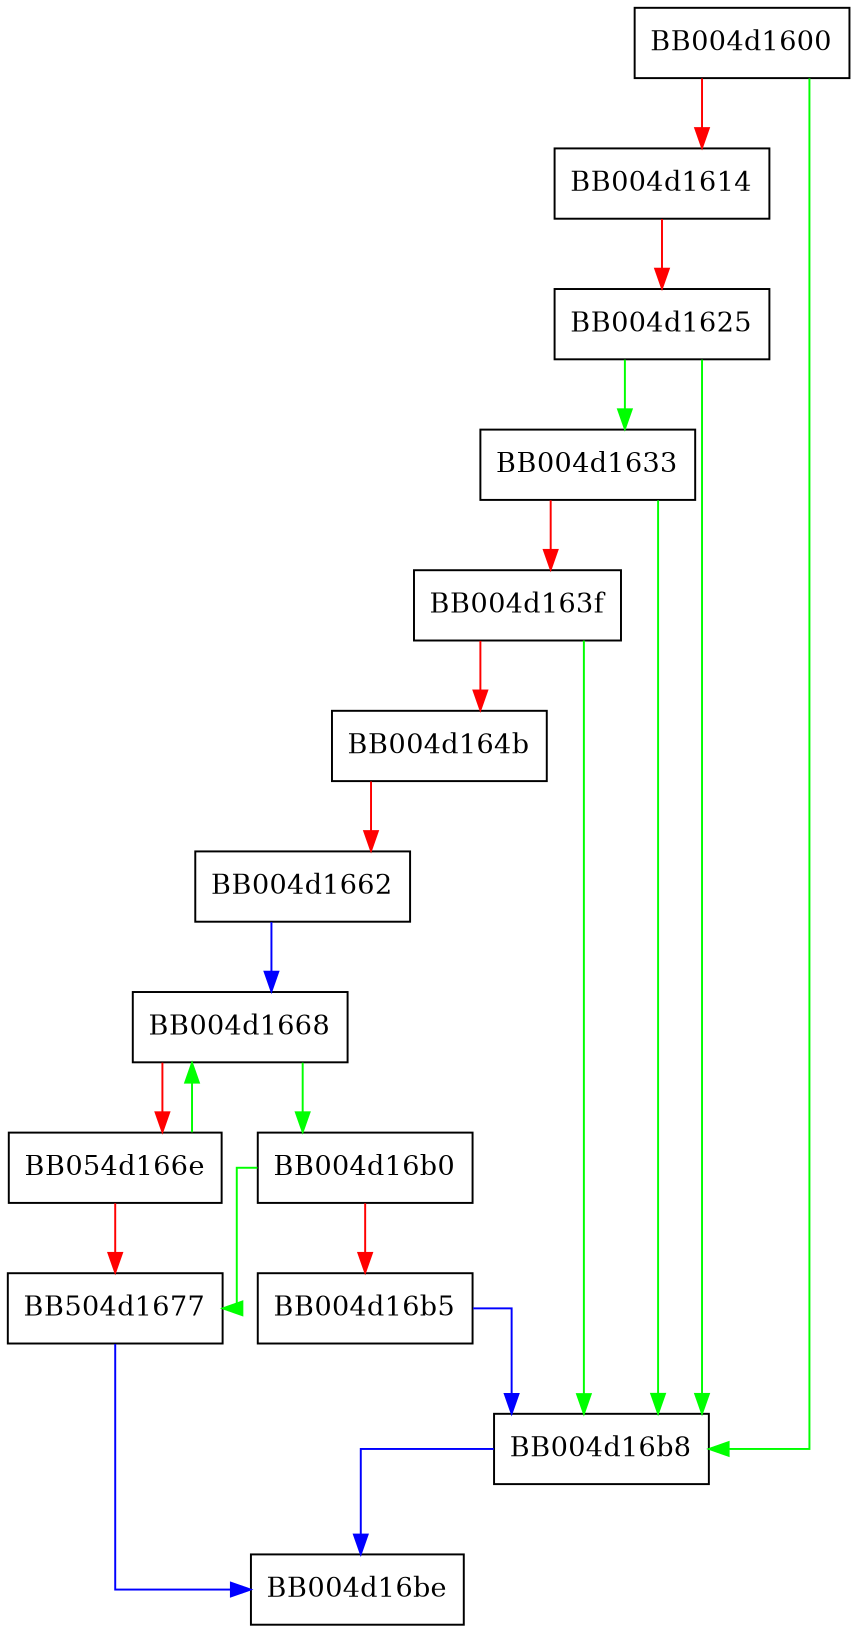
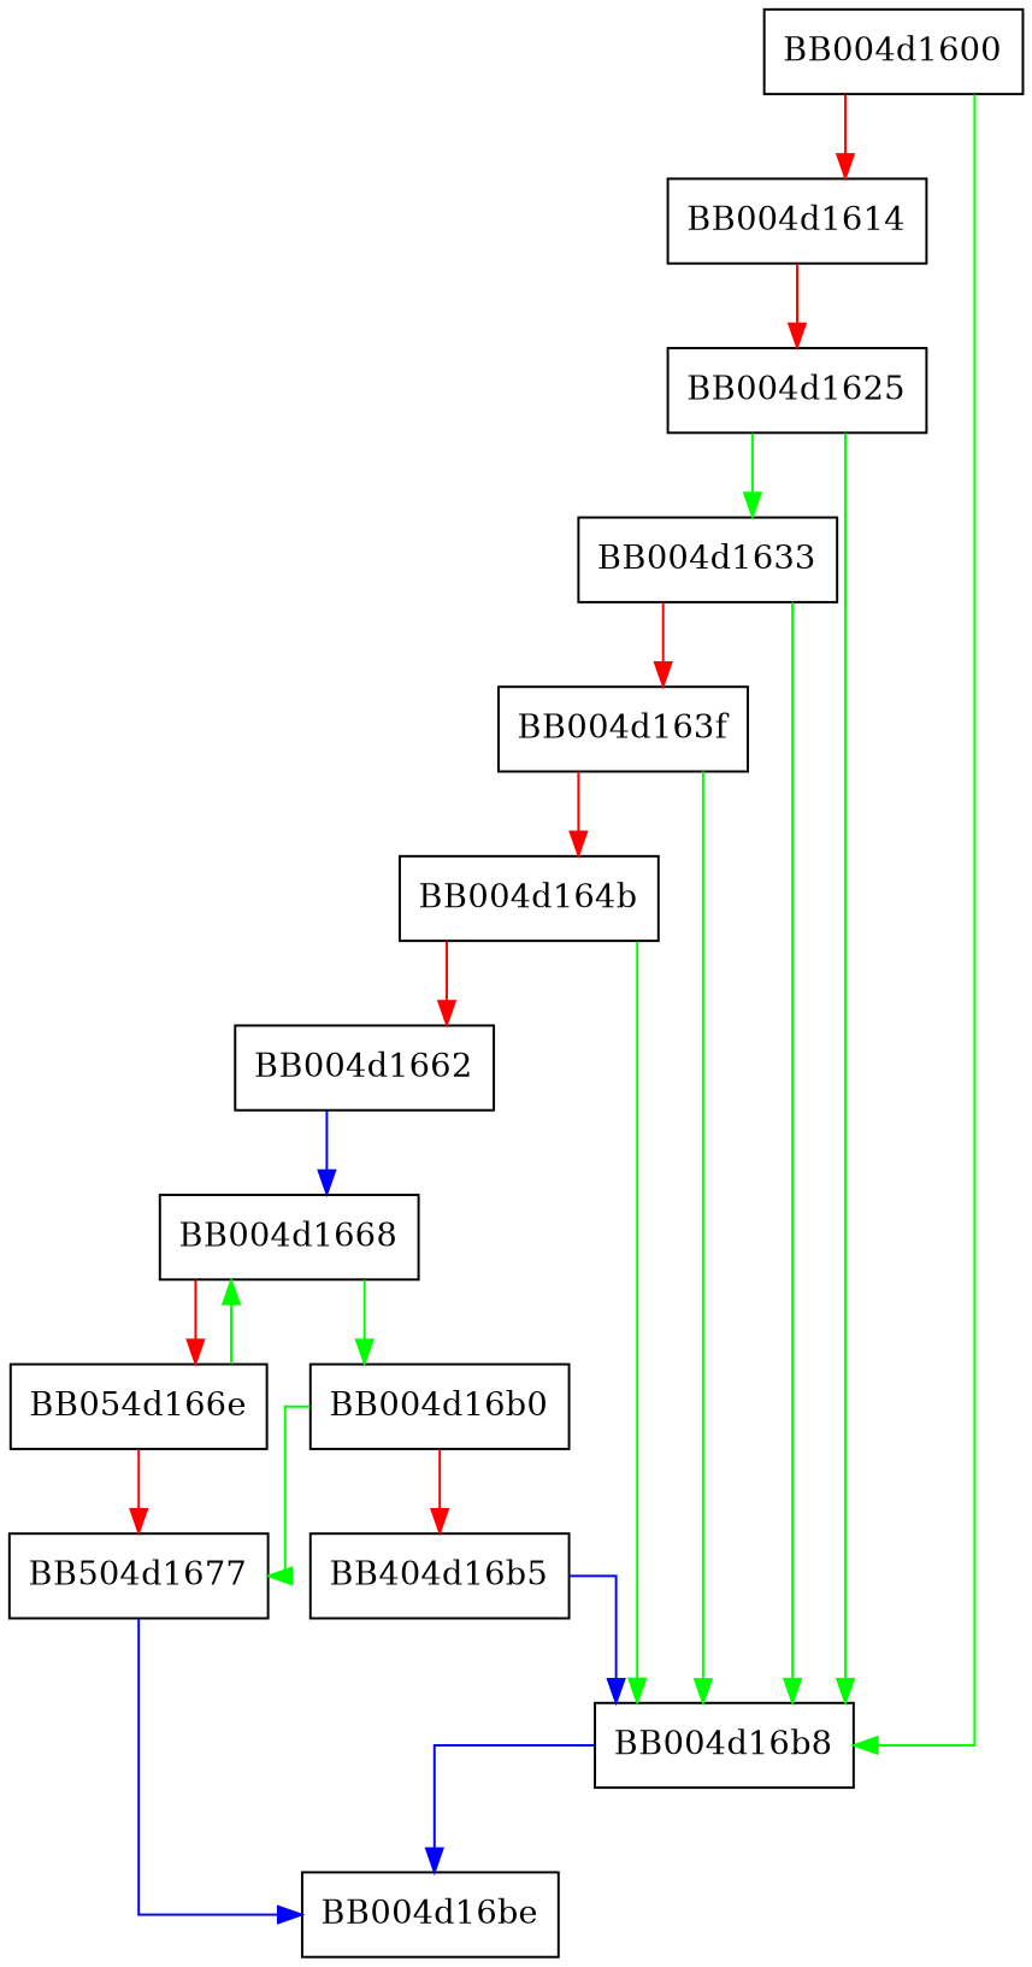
  digraph {
    splines=ortho
    node [shape=box]
    edge [color=green]
    BB004d1600
    BB004d16b8
    BB004d1614
    BB004d16be
    BB004d1625
    BB004d1633
    BB004d163f
    BB004d164b
    BB004d1662
    BB004d1668
    BB004d16b0
    n12 [label=BB054d166e]
    n13 [label=BB504d1677]
-   BB004d16b5
+   BB004d16b5 [label=BB404d16b5]
    BB004d1600 -> BB004d16b8
    BB004d1600 -> BB004d1614 [color=red]
    BB004d16b8 -> BB004d16be [color=blue]
    BB004d1614 -> BB004d1625 [color=red]
    BB004d1625 -> BB004d16b8
    BB004d1625 -> BB004d1633
    BB004d1633 -> BB004d16b8
    BB004d1633 -> BB004d163f [color=red]
    BB004d163f -> BB004d16b8
    BB004d163f -> BB004d164b [color=red]
+   BB004d164b -> BB004d16b8
    BB004d164b -> BB004d1662 [color=red]
    BB004d1662 -> BB004d1668 [color=blue]
    BB004d1668 -> BB004d16b0
    BB004d1668 -> n12 [color=red]
    BB004d16b0 -> n13
    BB004d16b0 -> BB004d16b5 [color=red]
    n12 -> BB004d1668
    n12 -> n13 [color=red]
    n13 -> BB004d16be [color=blue]
    BB004d16b5 -> BB004d16b8 [color=blue]
  }
